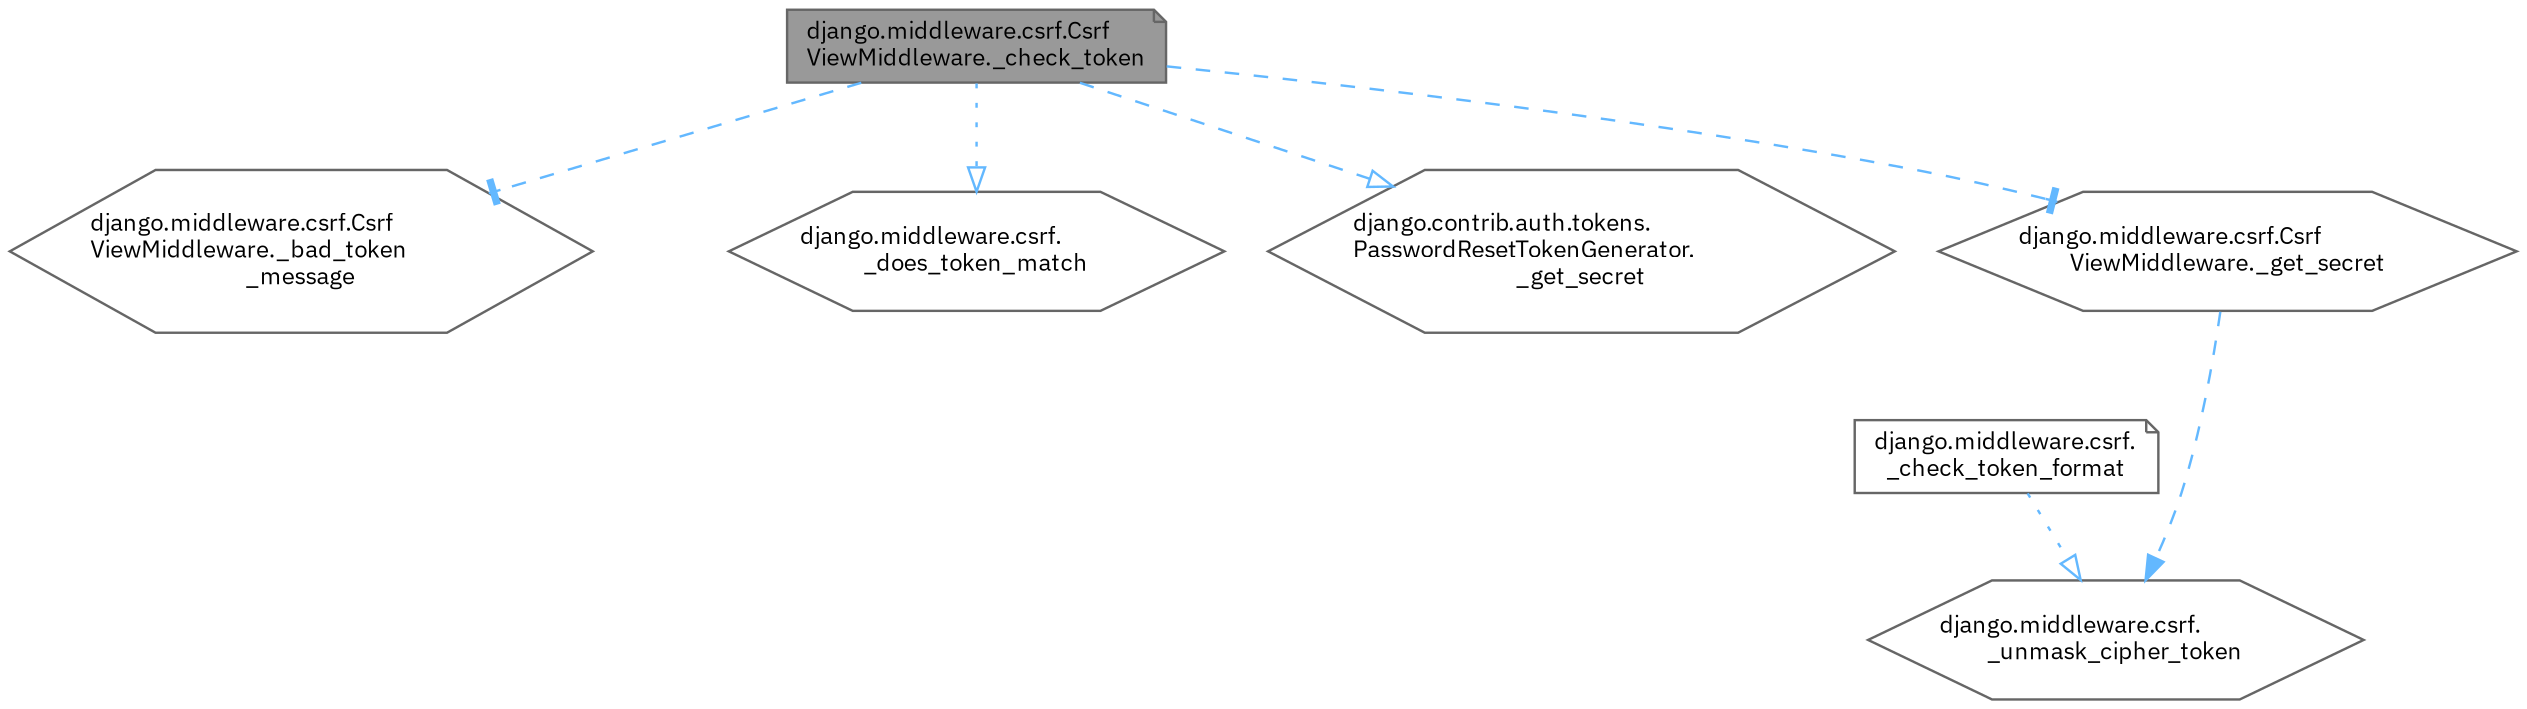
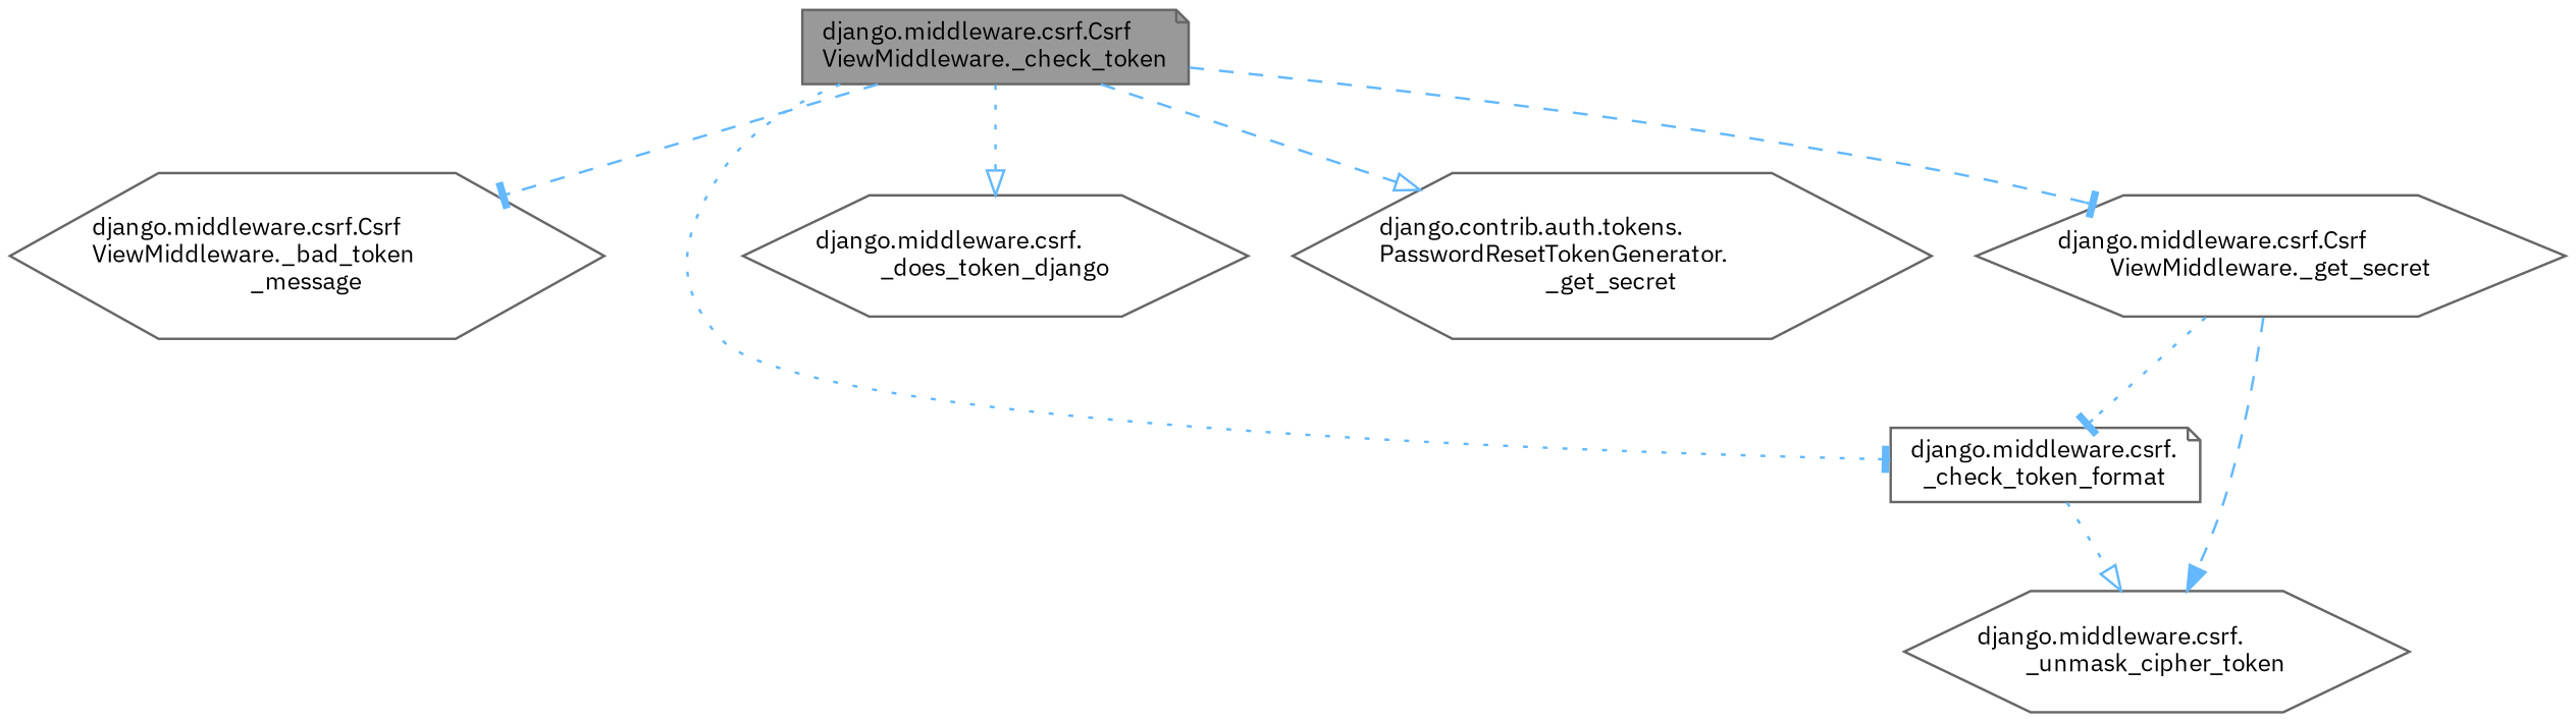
  digraph {
    fontname="IBM Plex Sans"
    rankdir=TB
    node [color=grey40 fillcolor=white fontname="IBM Plex Sans" fontsize=10 shape=hexagon style=filled]
    edge [arrowhead=tee color=steelblue1 fontname="IBM Plex Sans" fontsize=10 labelfontname=Helvetica labelfontsize=10 style=dashed]
    n1 [color=gray40 fillcolor=grey60 fontcolor=black height=0.2 label="django.middleware.csrf.Csrf\lViewMiddleware._check_token" shape=note width=0.4]
    n2 [height=0.2 label="django.middleware.csrf.Csrf\lViewMiddleware._bad_token\l_message" width=0.4]
    n3 [height=0.2 label="django.middleware.csrf.\l_check_token_format" shape=note width=0.4]
-   n4 [height=0.2 label="django.middleware.csrf.\l_does_token_match" width=0.4]
+   n4 [height=0.2 label="django.middleware.csrf.\l_does_token_django" width=0.4]
    n5 [height=0.2 label="django.contrib.auth.tokens.\lPasswordResetTokenGenerator.\l_get_secret" width=0.4]
    n6 [height=0.2 label="django.middleware.csrf.Csrf\lViewMiddleware._get_secret" width=0.4]
    n7 [height=0.2 label="django.middleware.csrf.\l_unmask_cipher_token" width=0.4]
    n1 -> n2
+   n1 -> n3 [style=dotted]
    n1 -> n4 [arrowhead=onormal style=dotted]
    n1 -> n5 [arrowhead=onormal]
    n1 -> n6
    n3 -> n7 [arrowhead=onormal style=dotted]
+   n6 -> n3 [style=dotted]
    n6 -> n7 [arrowhead=normal]
  }
